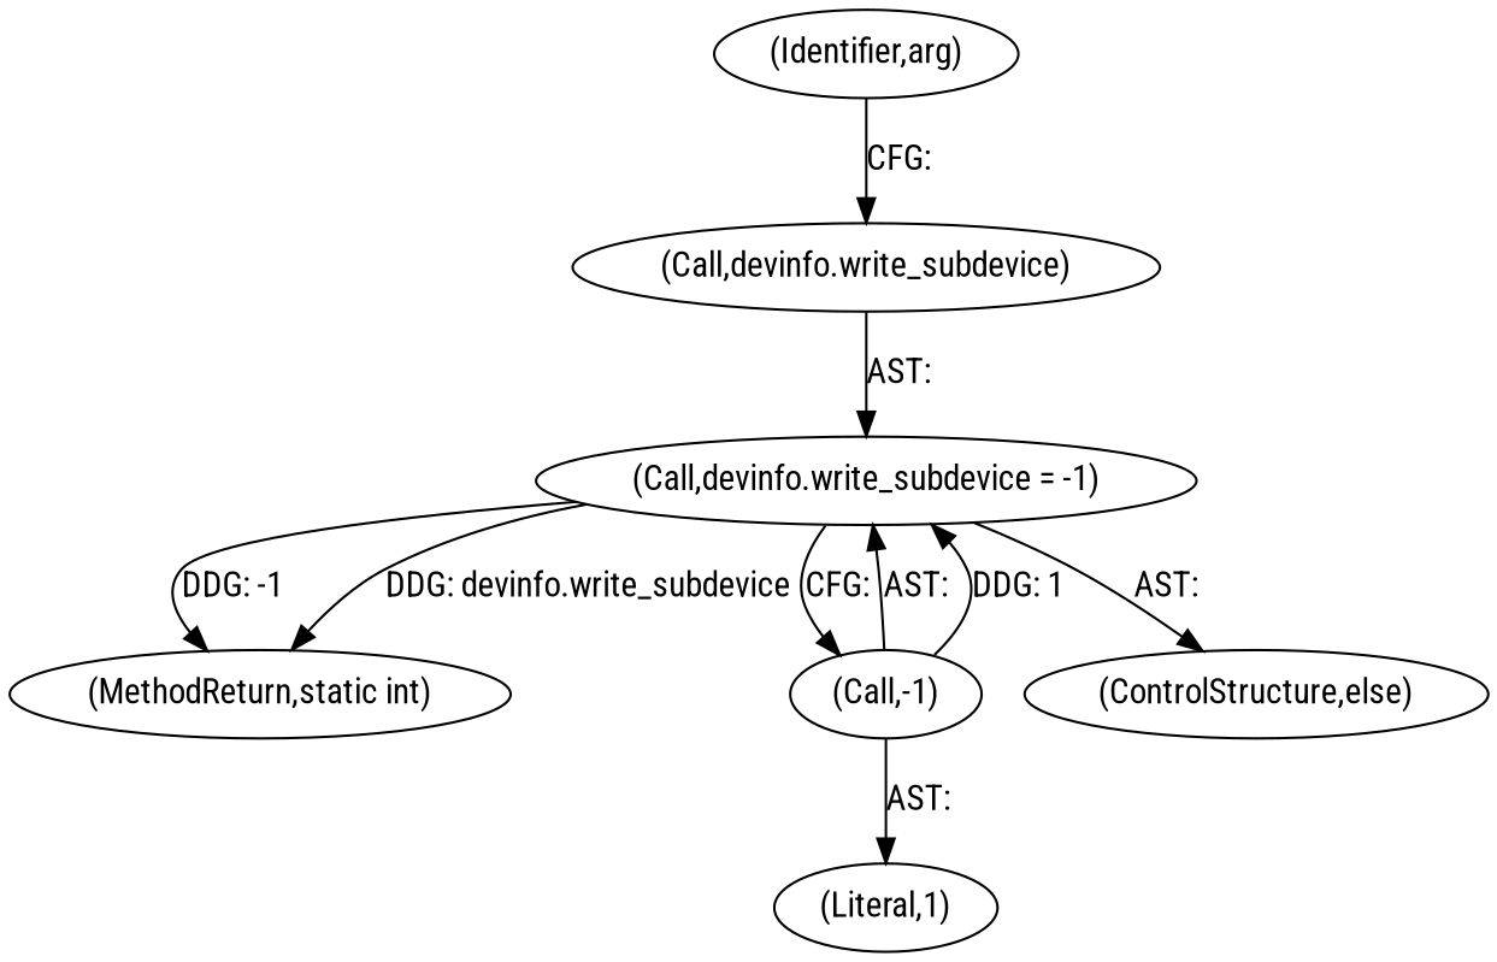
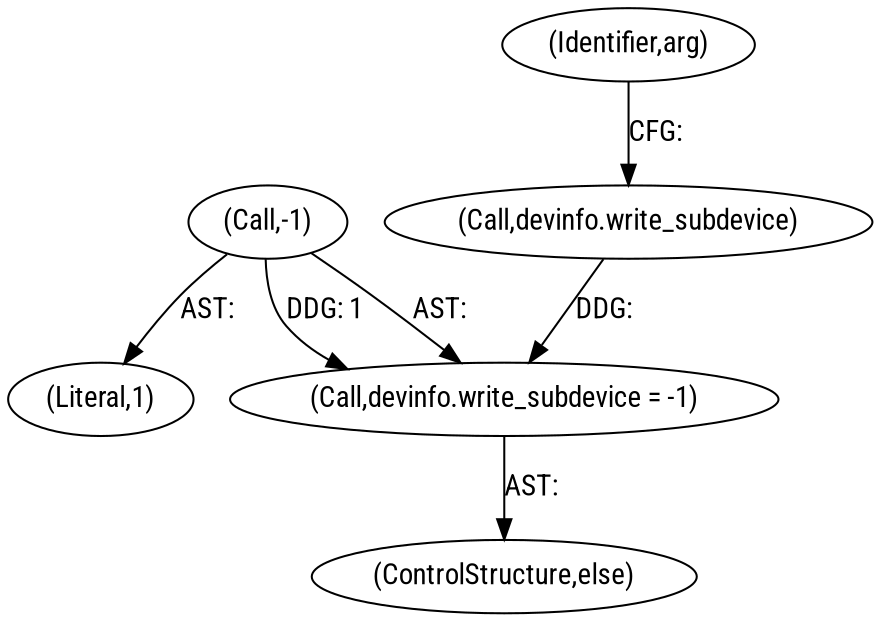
  digraph {
    fontname="Roboto Condensed"
    node [fontname="Roboto Condensed"]
    edge [fontname="Roboto Condensed"]
    n1 [label="(Call,devinfo.write_subdevice = -1)"]
    n2 [label="(Call,-1)"]
-   n3 [label="(MethodReturn,static int)"]
    n4 [label="(ControlStructure,else)"]
    n5 [label="(Literal,1)"]
    n6 [label="(Call,devinfo.write_subdevice)"]
    n7 [label="(Identifier,arg)"]
-   n1 -> n2 [label="CFG: "]
-   n1 -> n3 [label="DDG: -1"]
-   n1 -> n3 [label="DDG: devinfo.write_subdevice"]
    n1 -> n4 [label="AST: "]
    n2 -> n1 [label="AST: "]
    n2 -> n1 [label="DDG: 1"]
    n2 -> n5 [label="AST: "]
-   n6 -> n1 [label="AST: "]
+   n6 -> n1 [label="DDG: "]
    n7 -> n6 [label="CFG: "]
  }
